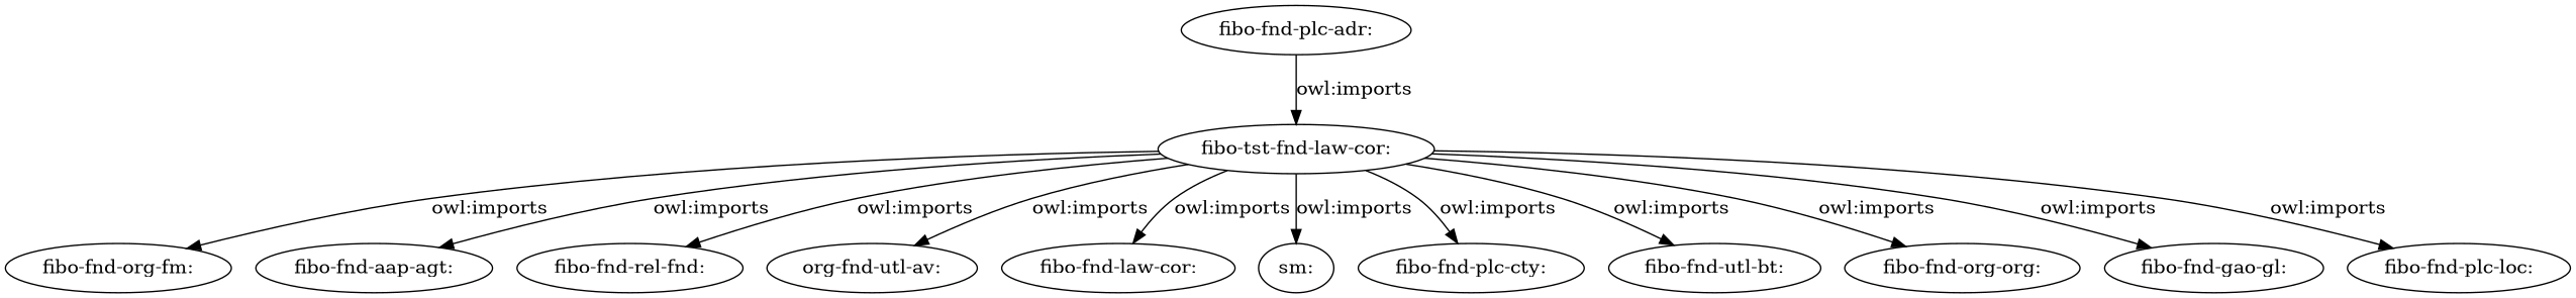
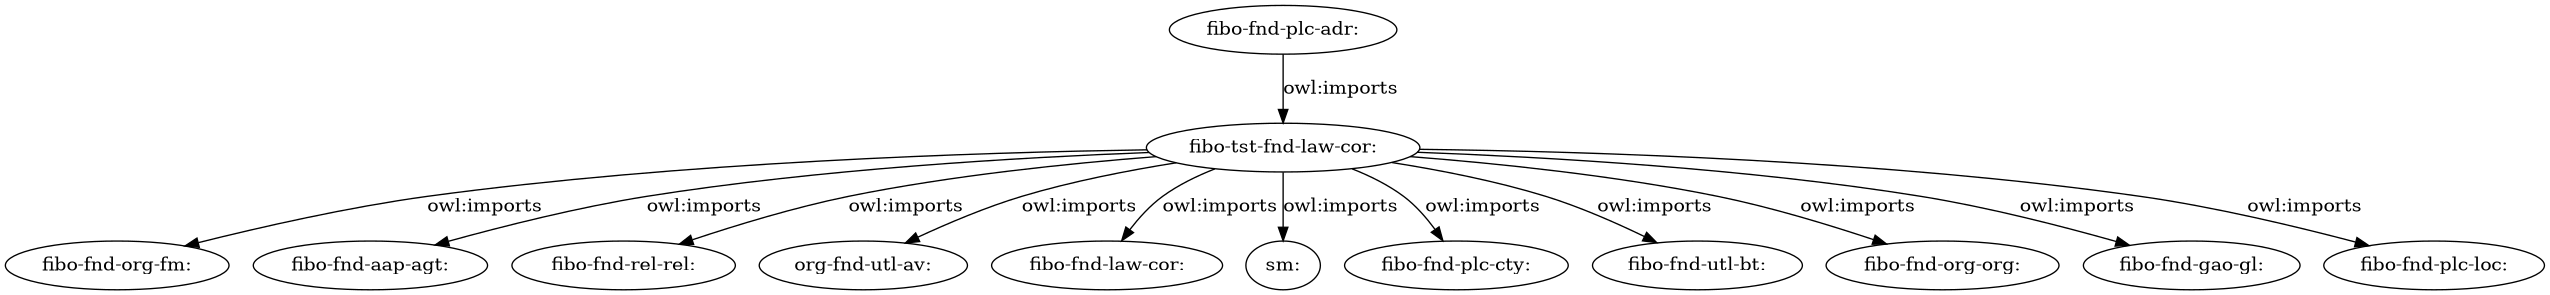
  digraph {
    rankdir=TB
    "fibo-tst-fnd-law-cor:"
    "fibo-fnd-org-fm:"
    "fibo-fnd-aap-agt:"
-   "fibo-fnd-rel-rel:" [label="fibo-fnd-rel-fnd:"]
+   "fibo-fnd-rel-rel:"
    n5 [label="org-fnd-utl-av:"]
    "fibo-fnd-law-cor:"
    "sm:"
    "fibo-fnd-plc-cty:"
    "fibo-fnd-utl-bt:"
    "fibo-fnd-org-org:"
    "fibo-fnd-gao-gl:"
    "fibo-fnd-plc-loc:"
    "fibo-fnd-plc-adr:"
    "fibo-tst-fnd-law-cor:" -> "fibo-fnd-org-fm:" [label="owl:imports"]
    "fibo-tst-fnd-law-cor:" -> "fibo-fnd-aap-agt:" [label="owl:imports"]
    "fibo-tst-fnd-law-cor:" -> "fibo-fnd-rel-rel:" [label="owl:imports"]
    "fibo-tst-fnd-law-cor:" -> n5 [label="owl:imports"]
    "fibo-tst-fnd-law-cor:" -> "fibo-fnd-law-cor:" [label="owl:imports"]
    "fibo-tst-fnd-law-cor:" -> "sm:" [label="owl:imports"]
    "fibo-tst-fnd-law-cor:" -> "fibo-fnd-plc-cty:" [label="owl:imports"]
    "fibo-tst-fnd-law-cor:" -> "fibo-fnd-utl-bt:" [label="owl:imports"]
    "fibo-tst-fnd-law-cor:" -> "fibo-fnd-org-org:" [label="owl:imports"]
    "fibo-tst-fnd-law-cor:" -> "fibo-fnd-gao-gl:" [label="owl:imports"]
    "fibo-tst-fnd-law-cor:" -> "fibo-fnd-plc-loc:" [label="owl:imports"]
    "fibo-fnd-plc-adr:" -> "fibo-tst-fnd-law-cor:" [label="owl:imports"]
  }
